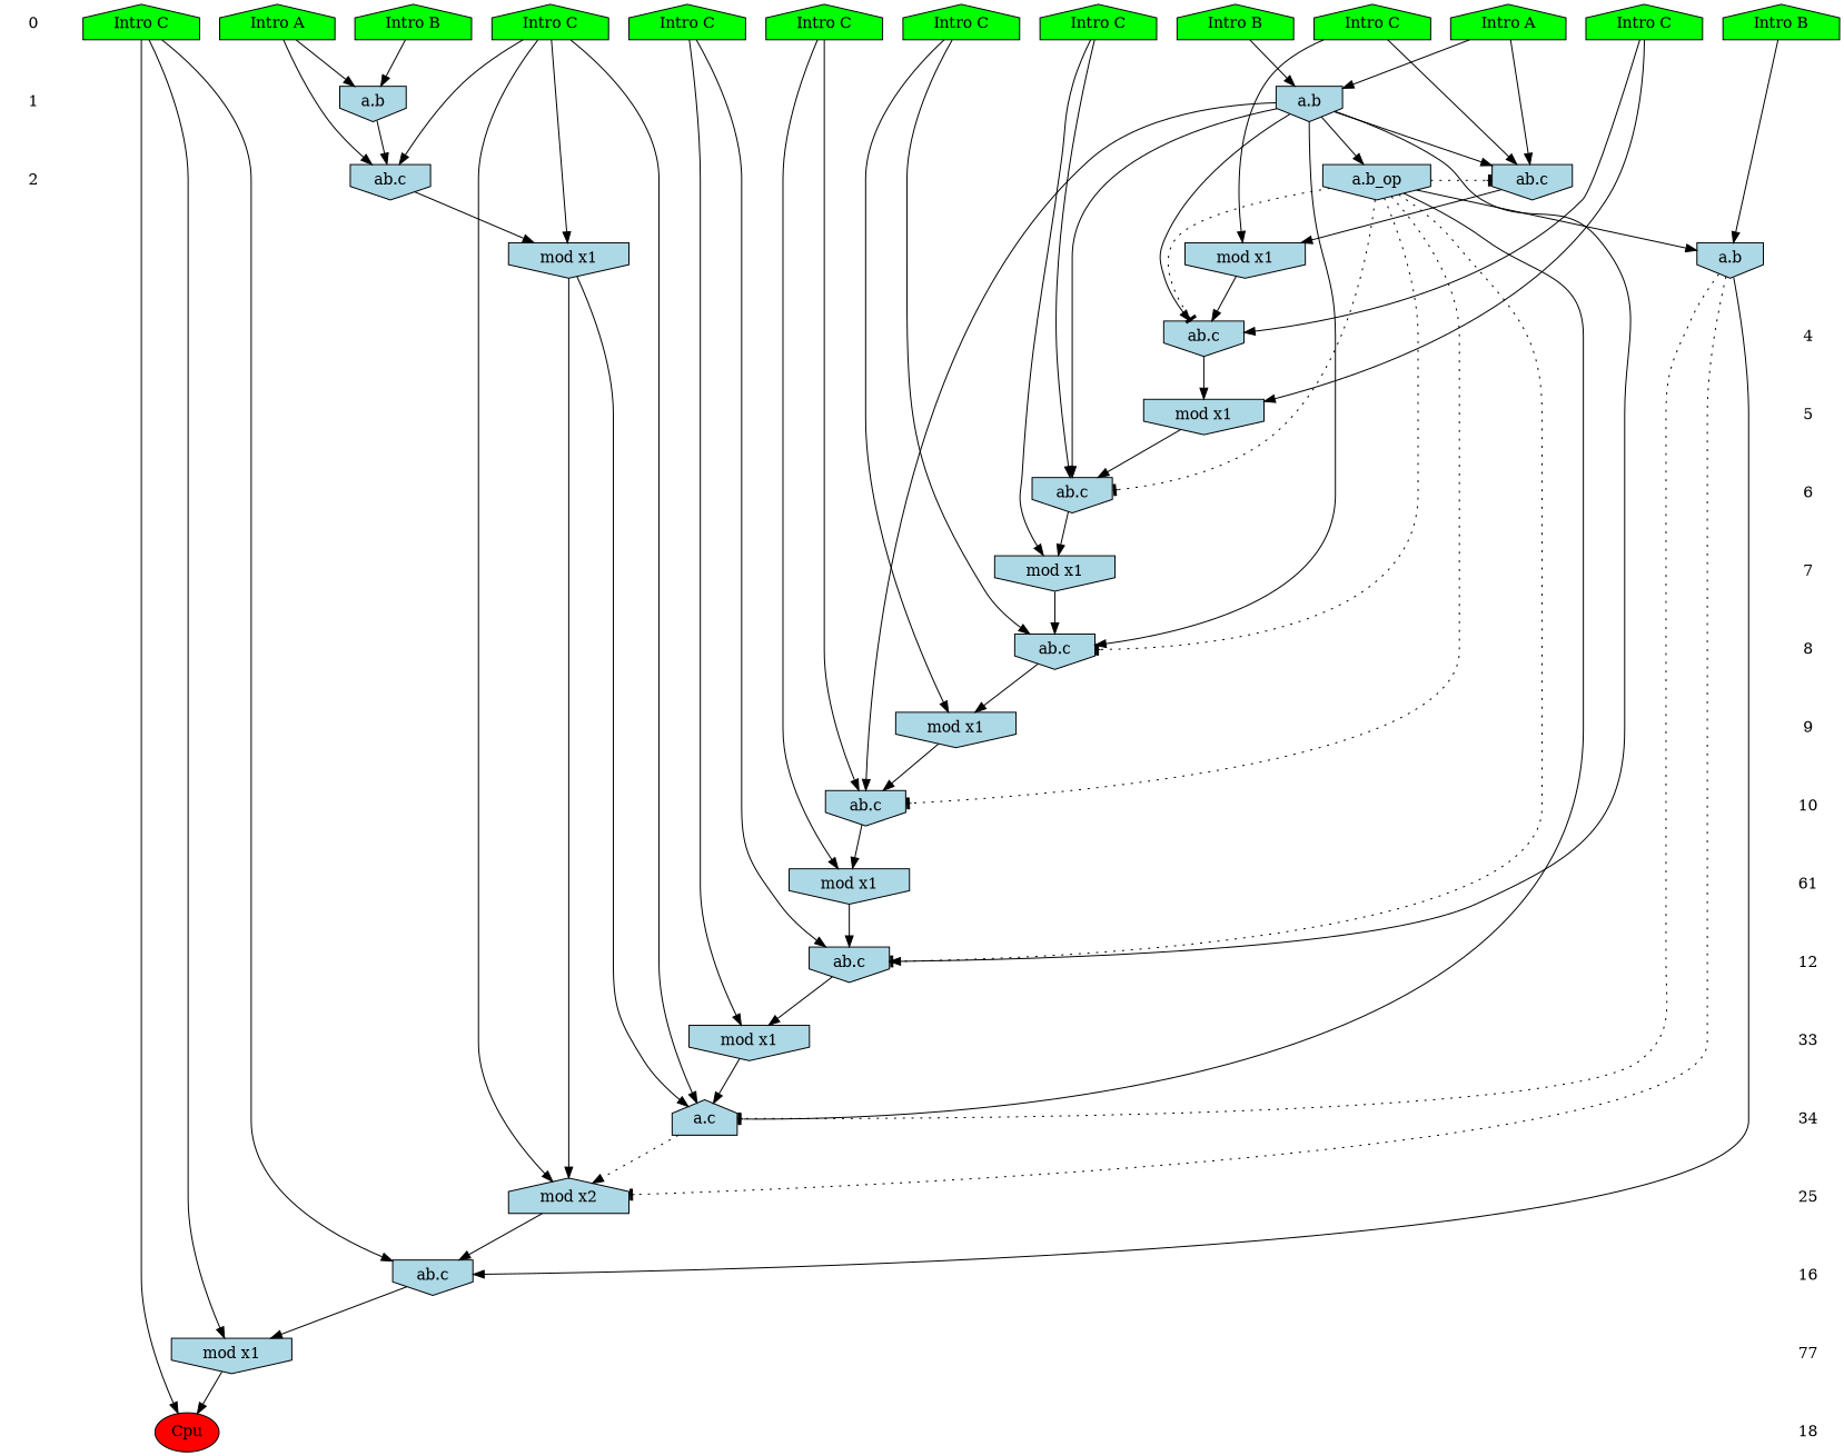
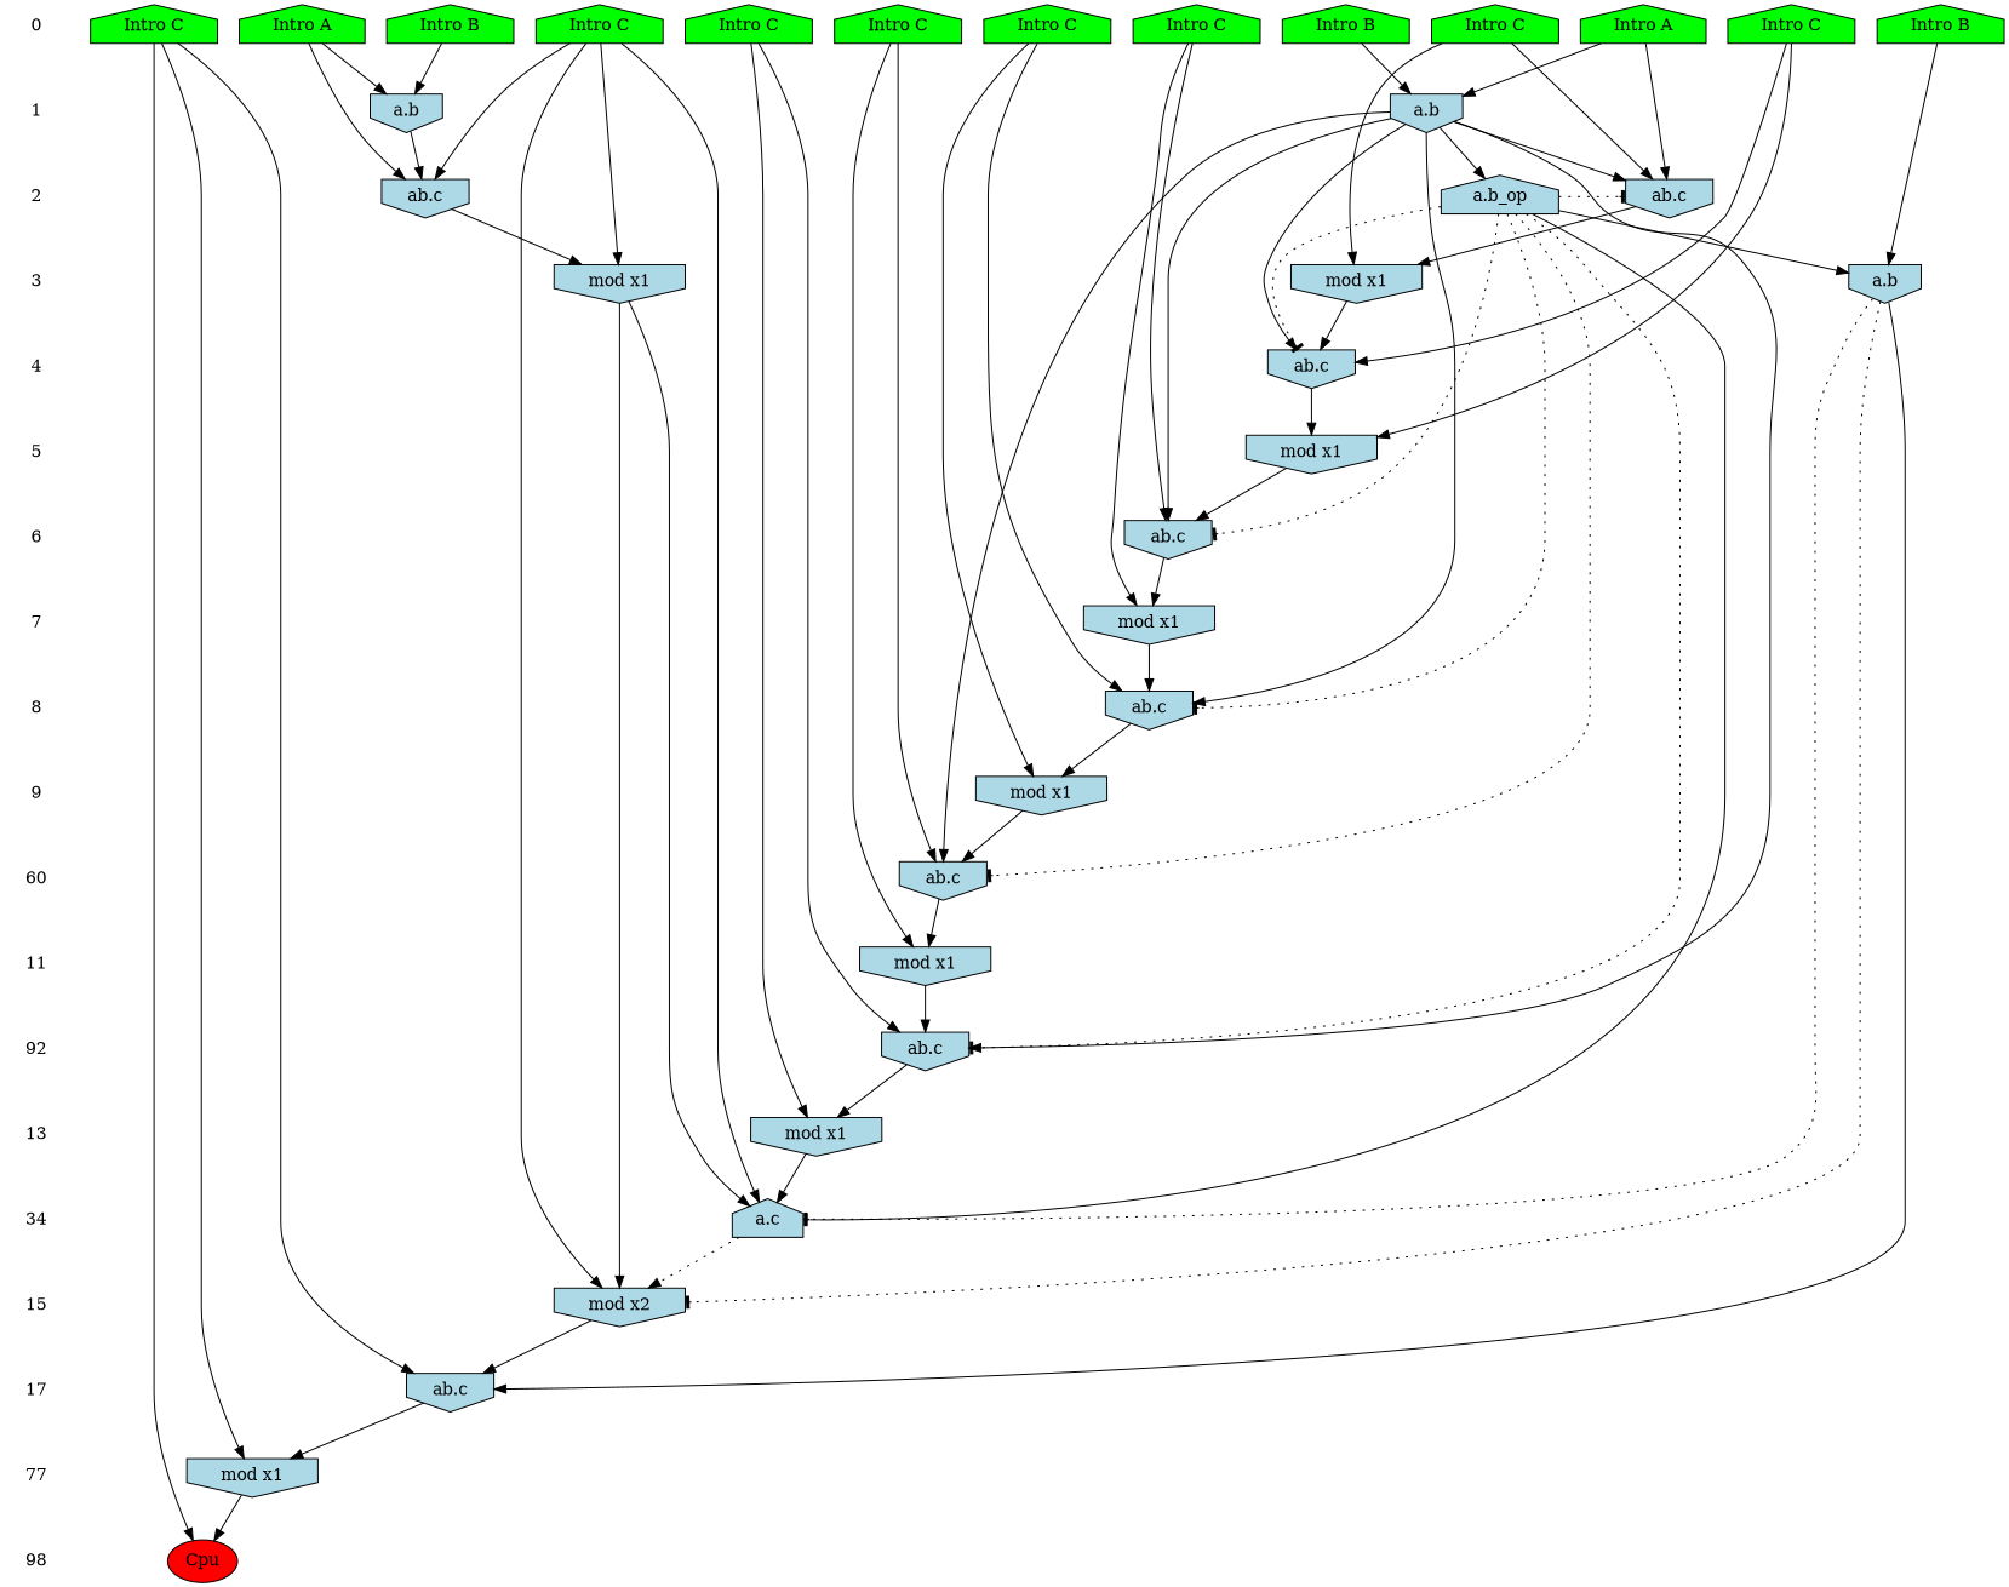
  digraph {
    ranksep=.5
    node [shape=invhouse fillcolor=lightblue style=filled]
    0 [shape=plaintext fillcolor="" style=""]
    n2 [fillcolor=green label="Intro A" shape=house]
    n3 [fillcolor=green label="Intro B" shape=house]
    n4 [fillcolor=green label="Intro B" shape=house]
    n5 [fillcolor=green label="Intro B" shape=house]
    n6 [fillcolor=green label="Intro A" shape=house]
    n7 [fillcolor=green label="Intro C" shape=house]
    n8 [fillcolor=green label="Intro C" shape=house]
    n9 [fillcolor=green label="Intro C" shape=house]
    n10 [fillcolor=green label="Intro C" shape=house]
    n11 [fillcolor=green label="Intro C" shape=house]
    n12 [fillcolor=green label="Intro C" shape=house]
    n13 [fillcolor=green label="Intro C" shape=house]
    n14 [fillcolor=green label="Intro C" shape=house]
    1 [shape=plaintext fillcolor="" style=""]
    n16 [label="a.b"]
    n17 [label="a.b"]
    2 [shape=plaintext fillcolor="" style=""]
    n19 [label="ab.c"]
    n20 [label="ab.c"]
-   n21 [label="a.b_op"]
+   n21 [label="a.b_op" shape=house]
+   3 [shape=plaintext fillcolor="" style=""]
    n23 [label="mod x1"]
    n24 [label="mod x1"]
    n25 [label="a.b"]
    4 [shape=plaintext fillcolor="" style=""]
    n27 [label="ab.c"]
    5 [shape=plaintext fillcolor="" style=""]
    n29 [label="mod x1"]
    6 [shape=plaintext fillcolor="" style=""]
    n31 [label="ab.c"]
    7 [shape=plaintext fillcolor="" style=""]
    n33 [label="mod x1"]
    8 [shape=plaintext fillcolor="" style=""]
    n35 [label="ab.c"]
    9 [shape=plaintext fillcolor="" style=""]
    n37 [label="mod x1"]
-   10 [shape=plaintext fillcolor="" style=""]
+   10 [shape=plaintext label=60 fillcolor="" style=""]
    n39 [label="ab.c"]
-   11 [shape=plaintext label=61 fillcolor="" style=""]
+   11 [shape=plaintext fillcolor="" style=""]
    n41 [label="mod x1"]
-   12 [shape=plaintext fillcolor="" style=""]
+   12 [shape=plaintext label=92 fillcolor="" style=""]
    n43 [label="ab.c"]
-   13 [shape=plaintext label=33 fillcolor="" style=""]
+   13 [shape=plaintext fillcolor="" style=""]
    n45 [label="mod x1"]
    n46 [label=34 shape=plaintext fillcolor="" style=""]
    n47 [label="a.c" shape=house]
-   15 [shape=plaintext label=25 fillcolor="" style=""]
-   n49 [label="mod x2" shape=house]
-   16 [shape=plaintext fillcolor="" style=""]
+   15 [shape=plaintext fillcolor="" style=""]
+   n49 [label="mod x2"]
+   16 [shape=plaintext label=17 fillcolor="" style=""]
    n51 [label="ab.c"]
    n52 [label=77 shape=plaintext fillcolor="" style=""]
    n53 [label="mod x1"]
-   18 [shape=plaintext fillcolor="" style=""]
+   18 [shape=plaintext label=98 fillcolor="" style=""]
    n55 [fillcolor=red label=Cpu shape=""]
    subgraph sub_1 {
      rank=same
      0
      n2
      n3
      n4
      n5
      n6
      n7
      n8
      n9
      n10
      n11
      n12
      n13
      n14
    }
    subgraph sub_2 {
      rank=same
      1
      n16
      n17
    }
    subgraph sub_3 {
      rank=same
      2
      n19
      n20
      n21
    }
    subgraph sub_4 {
      rank=same
+     3
      n23
      n24
      n25
    }
    subgraph sub_5 {
      rank=same
      4
      n27
    }
    subgraph sub_6 {
      rank=same
      5
      n29
    }
    subgraph sub_7 {
      rank=same
      6
      n31
    }
    subgraph sub_8 {
      rank=same
      7
      n33
    }
    subgraph sub_9 {
      rank=same
      8
      n35
    }
    subgraph sub_10 {
      rank=same
      9
      n37
    }
    subgraph sub_11 {
      rank=same
      10
      n39
    }
    subgraph sub_12 {
      rank=same
      11
      n41
    }
    subgraph sub_13 {
      rank=same
      12
      n43
    }
    subgraph sub_14 {
      rank=same
      13
      n45
    }
    subgraph sub_15 {
      rank=same
      n46
      n47
    }
    subgraph sub_16 {
      rank=same
      15
      n49
    }
    subgraph sub_17 {
      rank=same
      16
      n51
    }
    subgraph sub_18 {
      rank=same
      n52
      n53
    }
    subgraph sub_19 {
      rank=same
      18
      n55
    }
    0 -> 1 [style=invis]
    n2 -> n17
    n2 -> n20
    n3 -> n16
    n4 -> n17
    n5 -> n25
    n6 -> n16
    n6 -> n19
    n7 -> n27
    n7 -> n29
    n8 -> n19
    n8 -> n24
    n8 -> n47
    n8 -> n49
    n9 -> n51
    n9 -> n53
    n9 -> n55
    n10 -> n31
    n10 -> n33
    n11 -> n35
    n11 -> n37
    n12 -> n39
    n12 -> n41
    n13 -> n43
    n13 -> n45
    n14 -> n20
    n14 -> n23
    1 -> 2 [style=invis]
    n16 -> n19
    n17 -> n20
    n17 -> n21
    n17 -> n27
    n17 -> n31
    n17 -> n35
    n17 -> n39
    n17 -> n43
+   2 -> 3 [style=invis]
    n19 -> n24
    n20 -> n23
    n21 -> n20 [arrowhead=tee style=dotted]
    n21 -> n25
    n21 -> n27 [arrowhead=tee style=dotted]
    n21 -> n31 [arrowhead=tee style=dotted]
    n21 -> n35 [arrowhead=tee style=dotted]
    n21 -> n39 [arrowhead=tee style=dotted]
    n21 -> n43 [arrowhead=tee style=dotted]
    n21 -> n47 [arrowhead=tee]
+   3 -> 4 [style=invis]
    n23 -> n27
    n24 -> n47
    n24 -> n49
    n25 -> n47 [arrowhead=tee style=dotted]
    n25 -> n49 [arrowhead=tee style=dotted]
    n25 -> n51
    4 -> 5 [style=invis]
    n27 -> n29
    5 -> 6 [style=invis]
    n29 -> n31
    6 -> 7 [style=invis]
    n31 -> n33
    7 -> 8 [style=invis]
    n33 -> n35
    8 -> 9 [style=invis]
    n35 -> n37
    9 -> 10 [style=invis]
    n37 -> n39
    10 -> 11 [style=invis]
    n39 -> n41
    11 -> 12 [style=invis]
    n41 -> n43
    12 -> 13 [style=invis]
    n43 -> n45
    13 -> n46 [style=invis]
    n45 -> n47
    n46 -> 15 [style=invis]
    n47 -> n49 [style=dotted]
    15 -> 16 [style=invis]
    n49 -> n51
    16 -> n52 [style=invis]
    n51 -> n53
    n52 -> 18 [style=invis]
    n53 -> n55
  }
